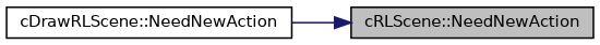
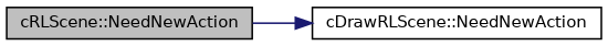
  digraph {
    rankdir=RL
    node [color=black fontname=Helvetica fontsize=10 shape=record style=filled]
    n1 [fillcolor=grey75 fontcolor=black height=0.2 label="cRLScene::NeedNewAction" width=0.4]
    n2 [fillcolor=white height=0.2 label="cDrawRLScene::NeedNewAction" width=0.4]
-   n1 -> n2 [color=midnightblue dir=back fontname=Helvetica fontsize=10 labelfontname=Helvetica labelfontsize=10 style=solid]
+   n2 -> n1 [color=midnightblue dir=back fontname=Helvetica fontsize=10 labelfontname=Helvetica labelfontsize=10 style=solid]
  }
